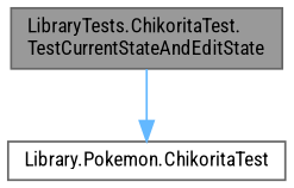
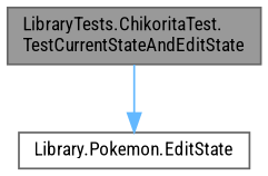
  digraph {
    rankdir=TB
    fontname="Roboto Condensed"
    node [fontname="Roboto Condensed" fontsize=10 shape=box style=filled]
    n1 [color=gray40 fillcolor=grey60 fontcolor=black height=0.2 label="LibraryTests.ChikoritaTest.\lTestCurrentStateAndEditState" width=0.4]
-   n2 [color=grey40 fillcolor=white height=0.2 label="Library.Pokemon.ChikoritaTest" width=0.4]
+   n2 [color=grey40 fillcolor=white height=0.2 label="Library.Pokemon.EditState" width=0.4]
    n1 -> n2 [color=steelblue1 fontname="Roboto Condensed" fontsize=10 labelfontname=Helvetica labelfontsize=10 style=solid]
  }
